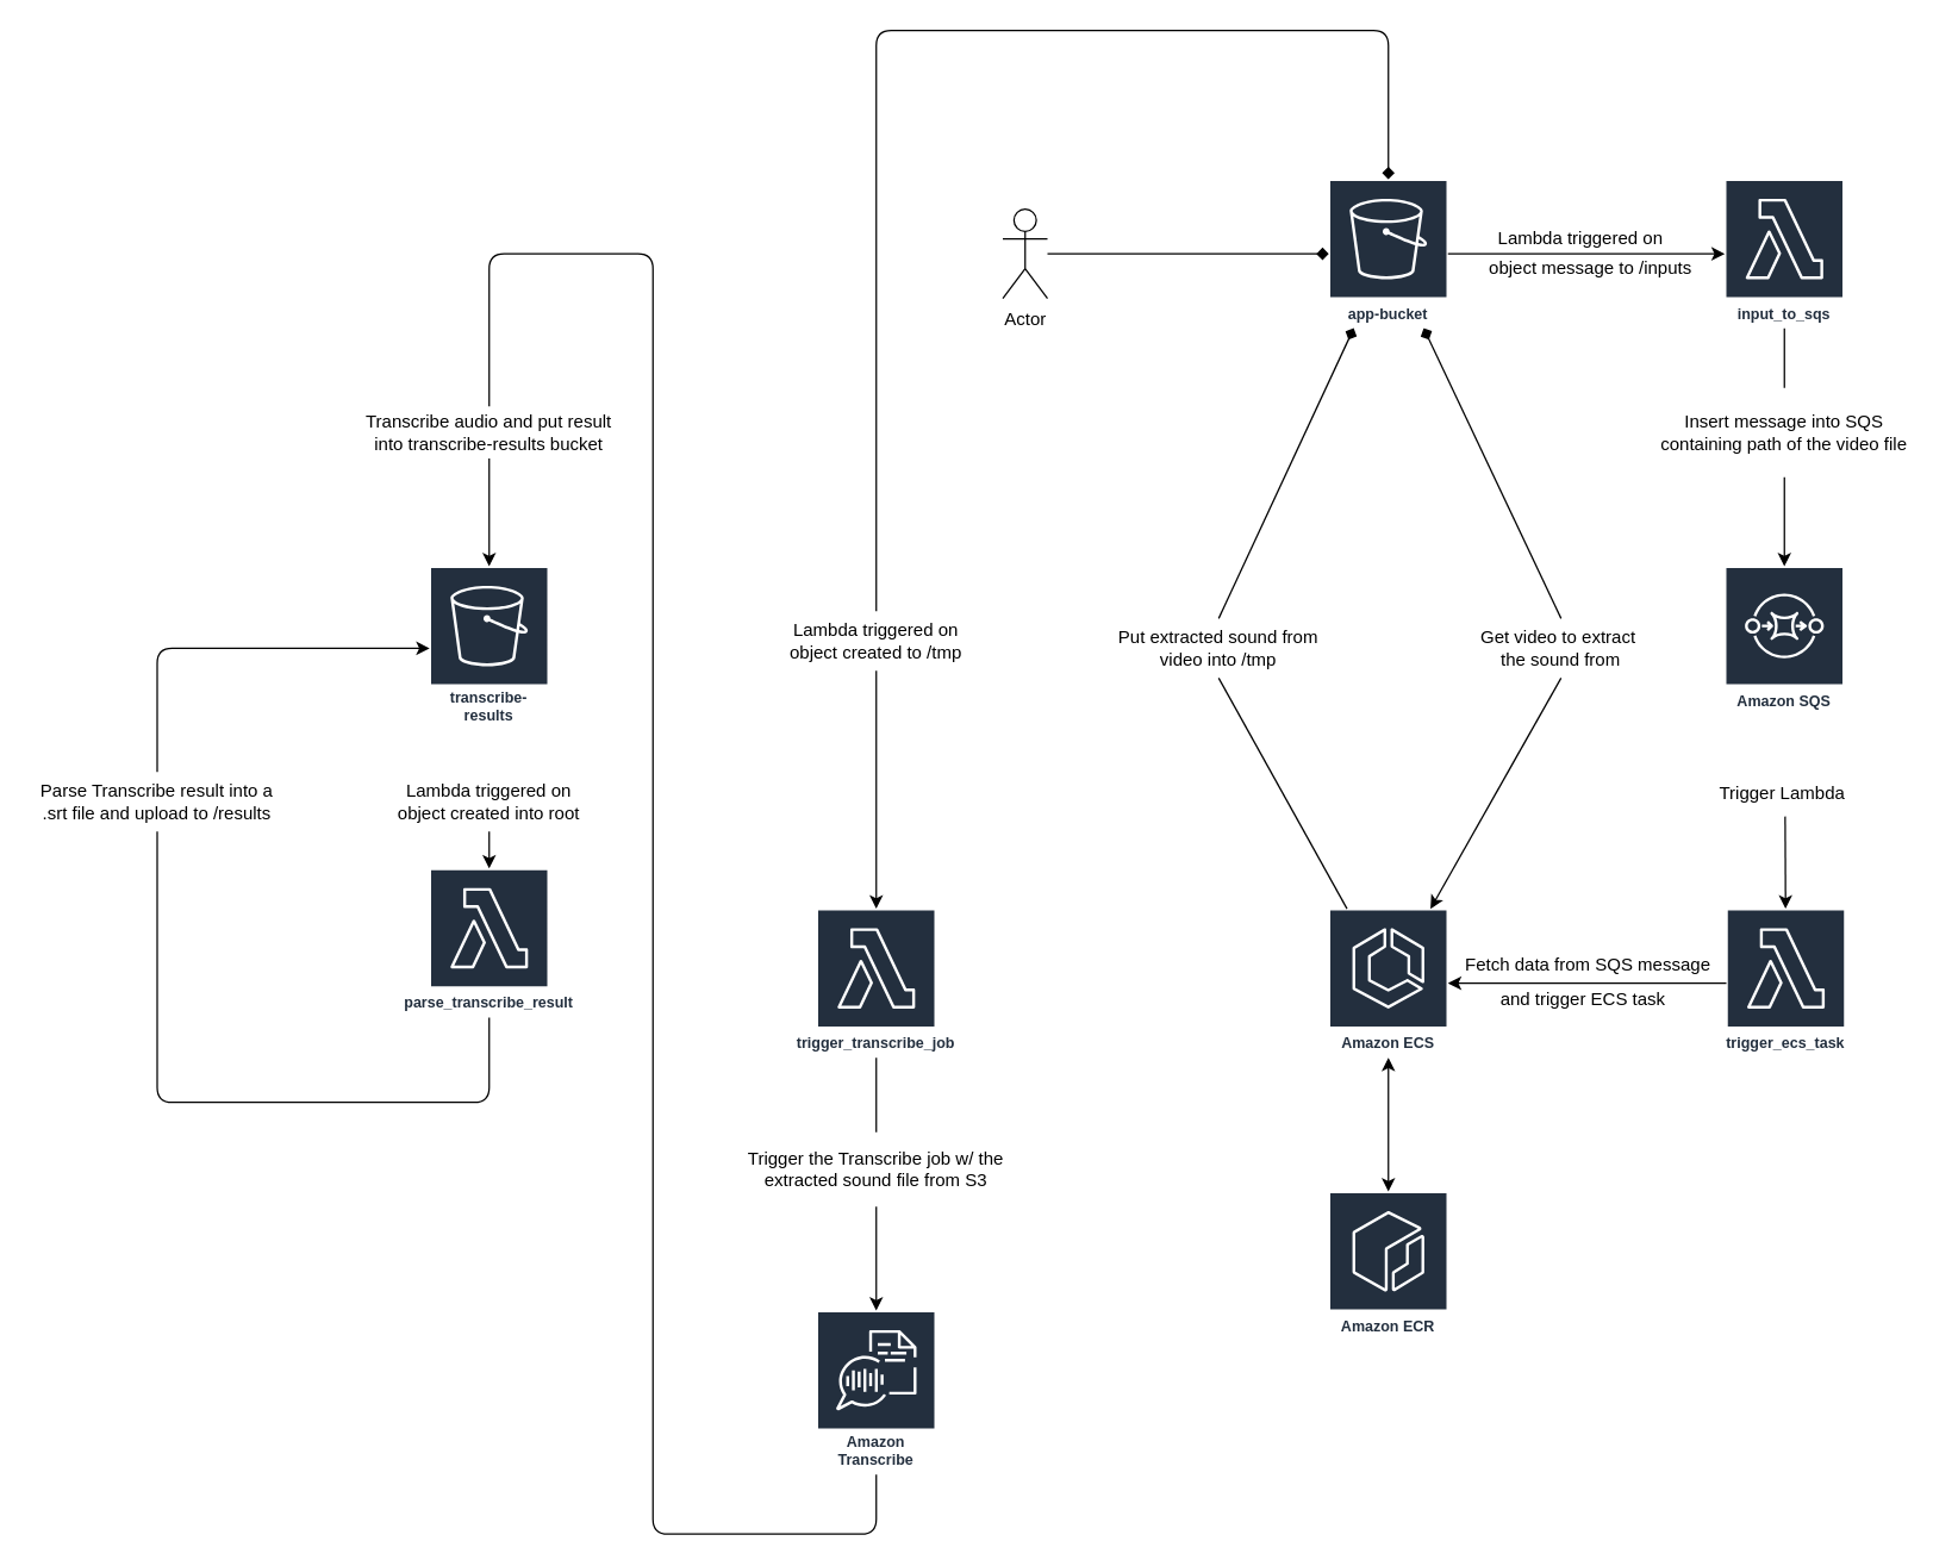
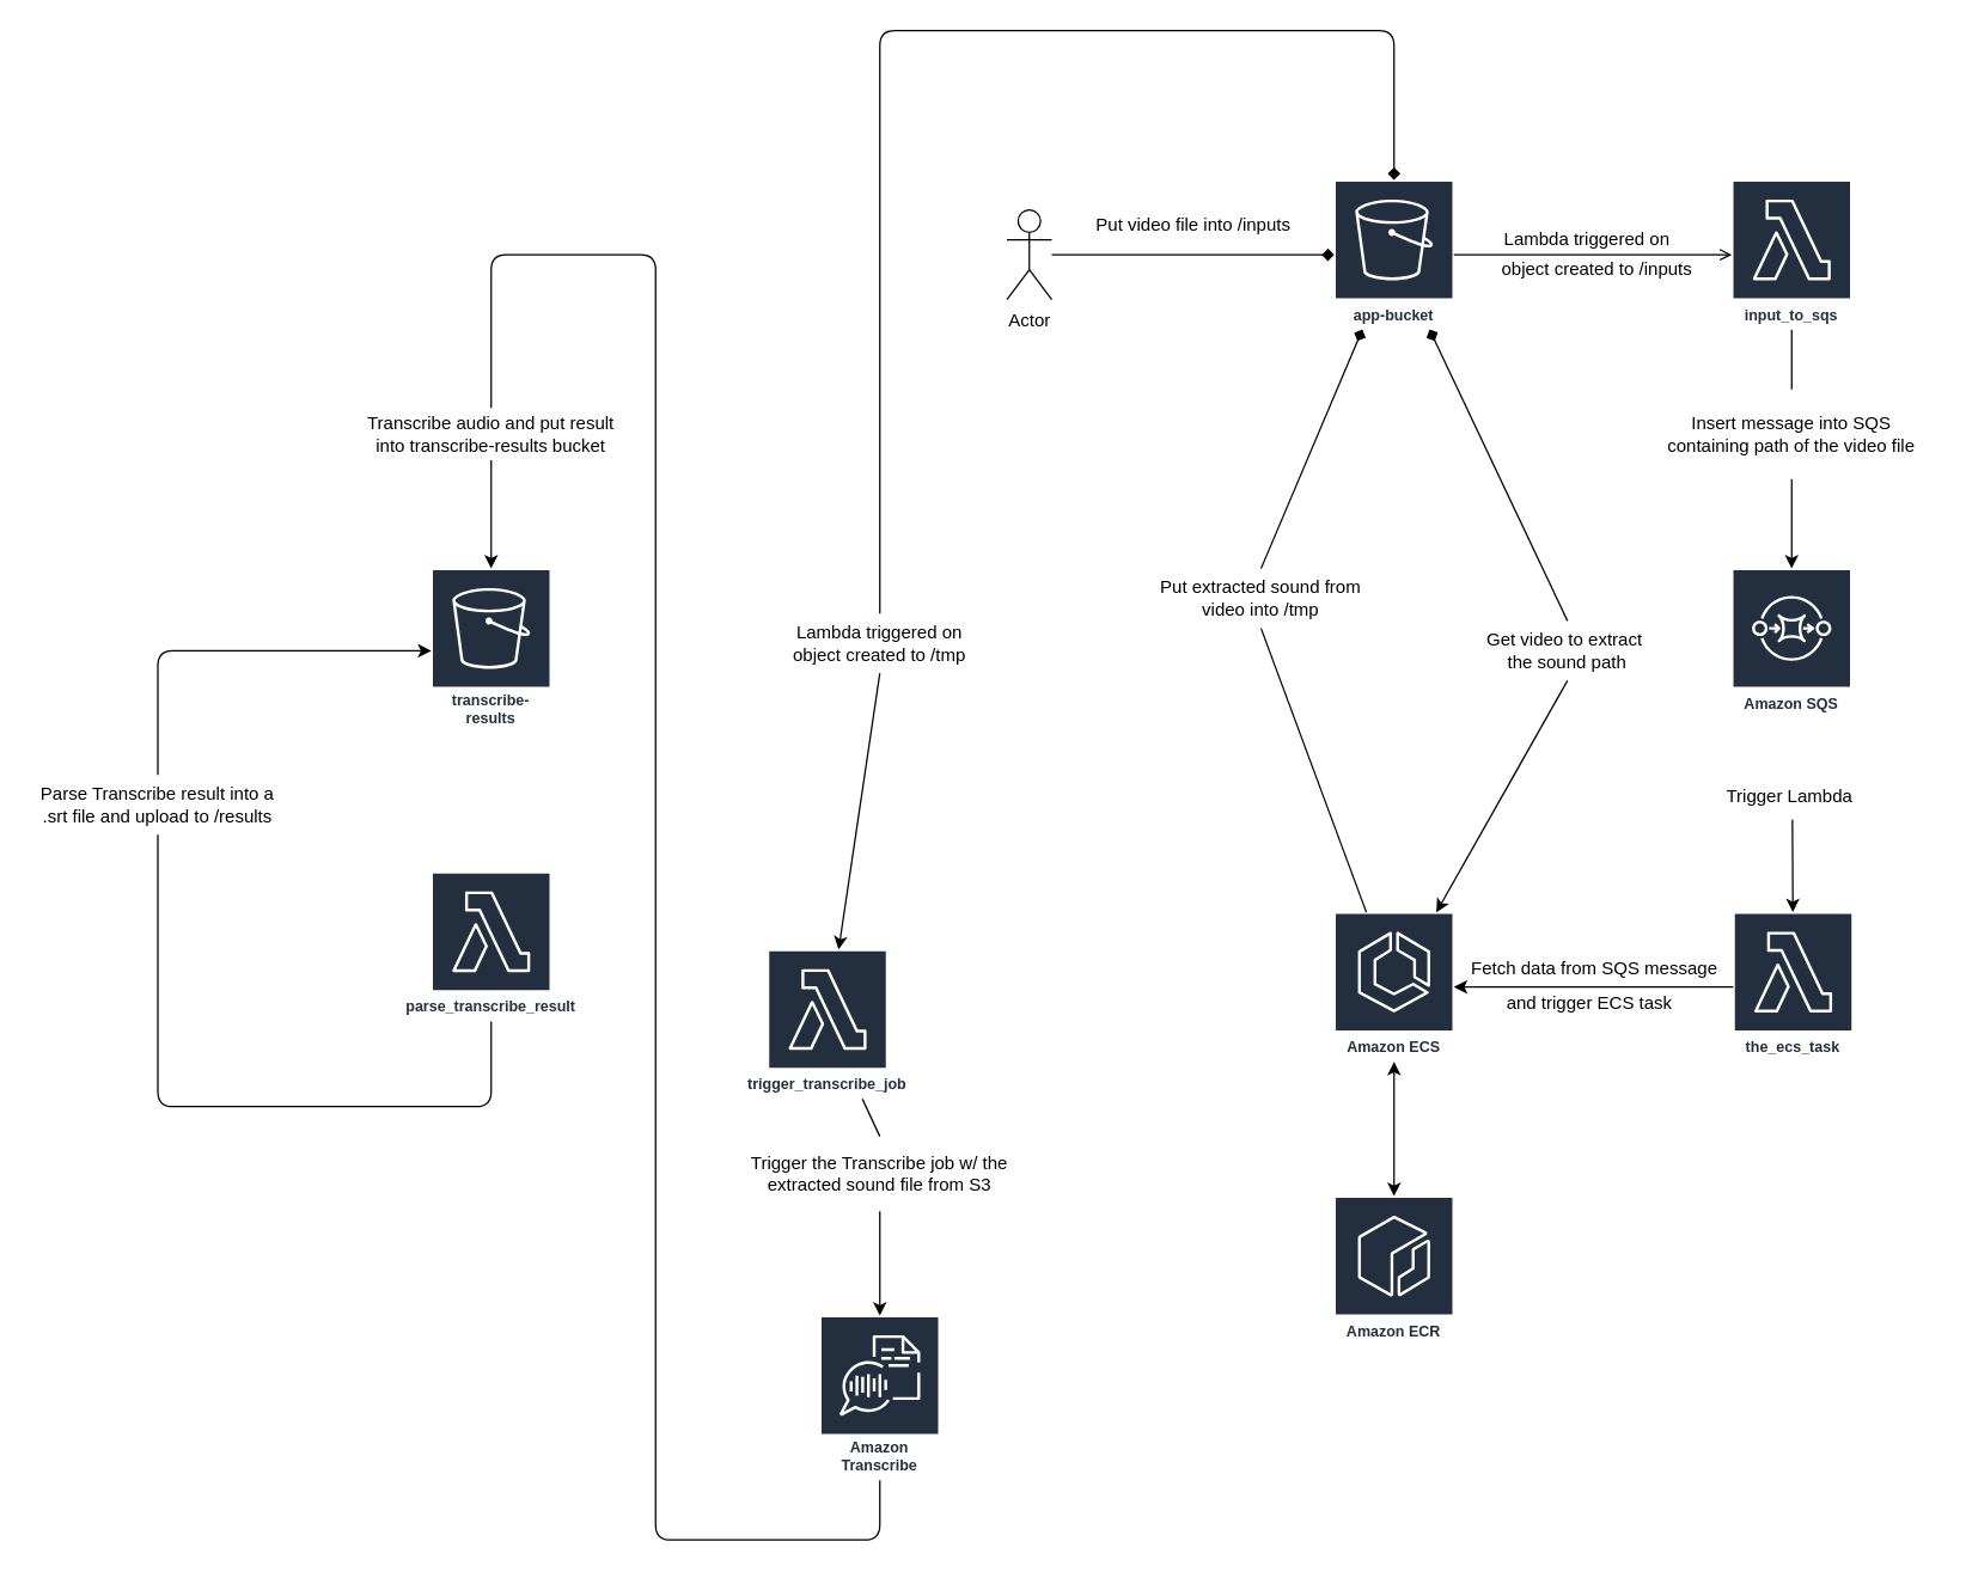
  <mxCell id="0" />
  <mxCell id="1" parent="0" />
  <mxCell id="2" value="app-bucket" style="outlineConnect=0;fontColor=#232F3E;gradientColor=none;strokeColor=#ffffff;fillColor=#232F3E;dashed=0;verticalLabelPosition=middle;verticalAlign=bottom;align=center;html=1;whiteSpace=wrap;fontSize=10;fontStyle=1;spacing=3;shape=mxgraph.aws4.productIcon;prIcon=mxgraph.aws4.s3;" parent="1" vertex="1"><mxGeometry x="892" y="120" width="80" height="100" as="geometry" /></mxCell>
  <mxCell id="3" value="input_to_sqs" style="outlineConnect=0;fontColor=#232F3E;gradientColor=none;strokeColor=#ffffff;fillColor=#232F3E;dashed=0;verticalLabelPosition=middle;verticalAlign=bottom;align=center;html=1;whiteSpace=wrap;fontSize=10;fontStyle=1;spacing=3;shape=mxgraph.aws4.productIcon;prIcon=mxgraph.aws4.lambda;" parent="1" vertex="1"><mxGeometry x="1158" y="120" width="80" height="100" as="geometry" /></mxCell>
  <mxCell id="4" value="Amazon Transcribe" style="outlineConnect=0;fontColor=#232F3E;gradientColor=none;strokeColor=#ffffff;fillColor=#232F3E;dashed=0;verticalLabelPosition=middle;verticalAlign=bottom;align=center;html=1;whiteSpace=wrap;fontSize=10;fontStyle=1;spacing=3;shape=mxgraph.aws4.productIcon;prIcon=mxgraph.aws4.transcribe;" parent="1" vertex="1"><mxGeometry x="548" y="880" width="80" height="110" as="geometry" /></mxCell>
  <mxCell id="5" value="Amazon SQS" style="outlineConnect=0;fontColor=#232F3E;gradientColor=none;strokeColor=#ffffff;fillColor=#232F3E;dashed=0;verticalLabelPosition=middle;verticalAlign=bottom;align=center;html=1;whiteSpace=wrap;fontSize=10;fontStyle=1;spacing=3;shape=mxgraph.aws4.productIcon;prIcon=mxgraph.aws4.sqs;" parent="1" vertex="1"><mxGeometry x="1158" y="380" width="80" height="100" as="geometry" /></mxCell>
  <mxCell id="6" value="Actor" style="shape=umlActor;verticalLabelPosition=bottom;labelBackgroundColor=#ffffff;verticalAlign=top;html=1;outlineConnect=0;" parent="1" vertex="1"><mxGeometry x="673" y="140" width="30" height="60" as="geometry" /></mxCell>
  <mxCell id="7" value="Amazon ECS" style="outlineConnect=0;fontColor=#232F3E;gradientColor=none;strokeColor=#ffffff;fillColor=#232F3E;dashed=0;verticalLabelPosition=middle;verticalAlign=bottom;align=center;html=1;whiteSpace=wrap;fontSize=10;fontStyle=1;spacing=3;shape=mxgraph.aws4.productIcon;prIcon=mxgraph.aws4.ecs;" parent="1" vertex="1"><mxGeometry x="892" y="610" width="80" height="100" as="geometry" /></mxCell>
  <mxCell id="8" value="Amazon ECR" style="outlineConnect=0;fontColor=#232F3E;gradientColor=none;strokeColor=#ffffff;fillColor=#232F3E;dashed=0;verticalLabelPosition=middle;verticalAlign=bottom;align=center;html=1;whiteSpace=wrap;fontSize=10;fontStyle=1;spacing=3;shape=mxgraph.aws4.productIcon;prIcon=mxgraph.aws4.ecr;" parent="1" vertex="1"><mxGeometry x="892" y="800" width="80" height="100" as="geometry" /></mxCell>
  <mxCell id="9" value="" style="endArrow=diamond;html=1;" parent="1" source="6" target="2" edge="1"><mxGeometry width="50" height="50" relative="1" as="geometry"><mxPoint x="898" y="590" as="sourcePoint" /><mxPoint x="948" y="540" as="targetPoint" /></mxGeometry></mxCell>
- <mxCell id="11" value="" style="endArrow=classic;html=1;" parent="1" source="2" target="3" edge="1"><mxGeometry width="50" height="50" relative="1" as="geometry"><mxPoint x="1008" y="169.5" as="sourcePoint" /><mxPoint x="1138" y="169.5" as="targetPoint" /></mxGeometry></mxCell>
+ <mxCell id="10" value="Put video file into /inputs" style="text;html=1;strokeColor=none;fillColor=none;align=center;verticalAlign=middle;whiteSpace=wrap;rounded=0;" parent="1" vertex="1"><mxGeometry x="728" y="140" width="140" height="20" as="geometry" /></mxCell>
+ <mxCell id="11" value="" style="endArrow=open;html=1;" parent="1" source="2" target="3" edge="1"><mxGeometry width="50" height="50" relative="1" as="geometry"><mxPoint x="1008" y="169.5" as="sourcePoint" /><mxPoint x="1138" y="169.5" as="targetPoint" /></mxGeometry></mxCell>
  <mxCell id="12" value="Lambda triggered on&amp;nbsp;" style="text;html=1;strokeColor=none;fillColor=none;align=center;verticalAlign=middle;whiteSpace=wrap;rounded=0;" parent="1" vertex="1"><mxGeometry x="983" y="150" width="160" height="20" as="geometry" /></mxCell>
  <mxCell id="13" value="Insert message into SQS containing path of the video file" style="text;html=1;strokeColor=none;fillColor=none;align=center;verticalAlign=middle;whiteSpace=wrap;rounded=0;" parent="1" vertex="1"><mxGeometry x="1103" y="260" width="190" height="60" as="geometry" /></mxCell>
  <mxCell id="14" value="" style="endArrow=none;html=1;" parent="1" source="13" target="3" edge="1"><mxGeometry width="50" height="50" relative="1" as="geometry"><mxPoint x="898" y="600" as="sourcePoint" /><mxPoint x="948" y="550" as="targetPoint" /></mxGeometry></mxCell>
  <mxCell id="15" value="" style="endArrow=classic;html=1;" parent="1" source="13" target="5" edge="1"><mxGeometry width="50" height="50" relative="1" as="geometry"><mxPoint x="898" y="600" as="sourcePoint" /><mxPoint x="948" y="550" as="targetPoint" /></mxGeometry></mxCell>
- <mxCell id="16" value="trigger_ecs_task" style="outlineConnect=0;fontColor=#232F3E;gradientColor=none;strokeColor=#ffffff;fillColor=#232F3E;dashed=0;verticalLabelPosition=middle;verticalAlign=bottom;align=center;html=1;whiteSpace=wrap;fontSize=10;fontStyle=1;spacing=3;shape=mxgraph.aws4.productIcon;prIcon=mxgraph.aws4.lambda;" parent="1" vertex="1"><mxGeometry x="1159" y="610" width="80" height="100" as="geometry" /></mxCell>
+ <mxCell id="16" value="the_ecs_task" style="outlineConnect=0;fontColor=#232F3E;gradientColor=none;strokeColor=#ffffff;fillColor=#232F3E;dashed=0;verticalLabelPosition=middle;verticalAlign=bottom;align=center;html=1;whiteSpace=wrap;fontSize=10;fontStyle=1;spacing=3;shape=mxgraph.aws4.productIcon;prIcon=mxgraph.aws4.lambda;" parent="1" vertex="1"><mxGeometry x="1159" y="610" width="80" height="100" as="geometry" /></mxCell>
  <mxCell id="17" value="Trigger Lambda&amp;nbsp;" style="text;html=1;strokeColor=none;fillColor=none;align=center;verticalAlign=middle;whiteSpace=wrap;rounded=0;" parent="1" vertex="1"><mxGeometry x="1141" y="518" width="115" height="30" as="geometry" /></mxCell>
  <mxCell id="18" value="" style="endArrow=classic;html=1;exitX=0.5;exitY=1;exitDx=0;exitDy=0;" parent="1" source="17" target="16" edge="1"><mxGeometry width="50" height="50" relative="1" as="geometry"><mxPoint x="898" y="600" as="sourcePoint" /><mxPoint x="948" y="550" as="targetPoint" /></mxGeometry></mxCell>
  <mxCell id="19" value="" style="endArrow=classic;html=1;" parent="1" source="16" target="7" edge="1"><mxGeometry width="50" height="50" relative="1" as="geometry"><mxPoint x="898" y="600" as="sourcePoint" /><mxPoint x="948" y="550" as="targetPoint" /></mxGeometry></mxCell>
  <mxCell id="20" value="Fetch data from SQS message&amp;nbsp;" style="text;html=1;strokeColor=none;fillColor=none;align=center;verticalAlign=middle;whiteSpace=wrap;rounded=0;" parent="1" vertex="1"><mxGeometry x="958" y="632" width="220" height="32" as="geometry" /></mxCell>
  <mxCell id="21" value="and trigger ECS task" style="text;html=1;strokeColor=none;fillColor=none;align=center;verticalAlign=middle;whiteSpace=wrap;rounded=0;" parent="1" vertex="1"><mxGeometry x="998" y="661" width="130" height="20" as="geometry" /></mxCell>
- <mxCell id="22" value="object message to /inputs" style="text;html=1;strokeColor=none;fillColor=none;align=center;verticalAlign=middle;whiteSpace=wrap;rounded=0;" parent="1" vertex="1"><mxGeometry x="988" y="170" width="160" height="20" as="geometry" /></mxCell>
- <mxCell id="23" value="Put extracted sound from video into /tmp" style="text;html=1;strokeColor=none;fillColor=none;align=center;verticalAlign=middle;whiteSpace=wrap;rounded=0;" parent="1" vertex="1"><mxGeometry x="738" y="415" width="160" height="40" as="geometry" /></mxCell>
+ <mxCell id="22" value="object created to /inputs" style="text;html=1;strokeColor=none;fillColor=none;align=center;verticalAlign=middle;whiteSpace=wrap;rounded=0;" parent="1" vertex="1"><mxGeometry x="988" y="170" width="160" height="20" as="geometry" /></mxCell>
+ <mxCell id="23" value="Put extracted sound from video into /tmp" style="text;html=1;strokeColor=none;fillColor=none;align=center;verticalAlign=middle;whiteSpace=wrap;rounded=0;" parent="1" vertex="1"><mxGeometry x="763" y="380" width="160" height="40" as="geometry" /></mxCell>
  <mxCell id="24" value="" style="endArrow=none;html=1;entryX=0.5;entryY=1;entryDx=0;entryDy=0;" parent="1" source="7" target="23" edge="1"><mxGeometry width="50" height="50" relative="1" as="geometry"><mxPoint x="898" y="580" as="sourcePoint" /><mxPoint x="948" y="530" as="targetPoint" /></mxGeometry></mxCell>
  <mxCell id="25" value="" style="endArrow=diamond;html=1;exitX=0.5;exitY=0;exitDx=0;exitDy=0;" parent="1" source="23" target="2" edge="1"><mxGeometry width="50" height="50" relative="1" as="geometry"><mxPoint x="898" y="580" as="sourcePoint" /><mxPoint x="948" y="530" as="targetPoint" /></mxGeometry></mxCell>
  <mxCell id="26" value="Lambda triggered on&lt;br&gt;object created to /tmp" style="text;html=1;strokeColor=none;fillColor=none;align=center;verticalAlign=middle;whiteSpace=wrap;rounded=0;" parent="1" vertex="1"><mxGeometry y="410" width="140" height="40" as="geometry" x="518" /></mxCell>
  <mxCell id="27" style="edgeStyle=orthogonalEdgeStyle;rounded=0;orthogonalLoop=1;jettySize=auto;html=1;exitX=0.5;exitY=1;exitDx=0;exitDy=0;" parent="1" source="26" target="26" edge="1"><mxGeometry relative="1" as="geometry" /></mxCell>
- <mxCell id="28" value="trigger_transcribe_job&lt;br&gt;" style="outlineConnect=0;fontColor=#232F3E;gradientColor=none;strokeColor=#ffffff;fillColor=#232F3E;dashed=0;verticalLabelPosition=middle;verticalAlign=bottom;align=center;html=1;whiteSpace=wrap;fontSize=10;fontStyle=1;spacing=3;shape=mxgraph.aws4.productIcon;prIcon=mxgraph.aws4.lambda;" parent="1" vertex="1"><mxGeometry x="548" y="610" width="80" height="100" as="geometry" /></mxCell>
+ <mxCell id="28" value="trigger_transcribe_job&lt;br&gt;" style="outlineConnect=0;fontColor=#232F3E;gradientColor=none;strokeColor=#ffffff;fillColor=#232F3E;dashed=0;verticalLabelPosition=middle;verticalAlign=bottom;align=center;html=1;whiteSpace=wrap;fontSize=10;fontStyle=1;spacing=3;shape=mxgraph.aws4.productIcon;prIcon=mxgraph.aws4.lambda;" parent="1" vertex="1"><mxGeometry x="513" y="635" width="80" height="100" as="geometry" /></mxCell>
  <mxCell id="29" value="" style="endArrow=diamond;html=1;exitX=0.5;exitY=0;exitDx=0;exitDy=0;" parent="1" source="26" target="2" edge="1"><mxGeometry width="50" height="50" relative="1" as="geometry"><mxPoint x="858" y="530" as="sourcePoint" /><mxPoint x="908" y="480" as="targetPoint" /><Array as="points"><mxPoint x="588" y="20" /><mxPoint x="932" y="20" /></Array></mxGeometry></mxCell>
  <mxCell id="30" value="" style="endArrow=classic;html=1;exitX=0.5;exitY=1;exitDx=0;exitDy=0;" parent="1" source="26" target="28" edge="1"><mxGeometry width="50" height="50" relative="1" as="geometry"><mxPoint x="858" y="530" as="sourcePoint" /><mxPoint x="908" y="480" as="targetPoint" /></mxGeometry></mxCell>
  <mxCell id="31" value="Trigger the Transcribe job w/ the extracted sound file from S3" style="text;html=1;strokeColor=none;fillColor=none;align=center;verticalAlign=middle;whiteSpace=wrap;rounded=0;" parent="1" vertex="1"><mxGeometry x="478" y="760" width="220" height="50" as="geometry" /></mxCell>
  <mxCell id="32" value="" style="endArrow=classic;startArrow=classic;html=1;" parent="1" source="8" target="7" edge="1"><mxGeometry width="50" height="50" relative="1" as="geometry"><mxPoint x="688" y="610" as="sourcePoint" /><mxPoint x="738" y="560" as="targetPoint" /></mxGeometry></mxCell>
  <mxCell id="33" value="" style="endArrow=none;html=1;exitX=0.5;exitY=0;exitDx=0;exitDy=0;" parent="1" source="31" target="28" edge="1"><mxGeometry width="50" height="50" relative="1" as="geometry"><mxPoint x="1068" y="610" as="sourcePoint" /><mxPoint x="1118" y="560" as="targetPoint" /></mxGeometry></mxCell>
  <mxCell id="34" value="" style="endArrow=classic;html=1;exitX=0.5;exitY=1;exitDx=0;exitDy=0;" parent="1" source="31" target="4" edge="1"><mxGeometry width="50" height="50" relative="1" as="geometry"><mxPoint x="1068" y="770" as="sourcePoint" /><mxPoint x="1118" y="720" as="targetPoint" /></mxGeometry></mxCell>
  <mxCell id="35" value="transcribe-results" style="outlineConnect=0;fontColor=#232F3E;gradientColor=none;strokeColor=#ffffff;fillColor=#232F3E;dashed=0;verticalLabelPosition=middle;verticalAlign=bottom;align=center;html=1;whiteSpace=wrap;fontSize=10;fontStyle=1;spacing=3;shape=mxgraph.aws4.productIcon;prIcon=mxgraph.aws4.s3;" parent="1" vertex="1"><mxGeometry x="288" y="380" width="80" height="110" as="geometry" /></mxCell>
  <mxCell id="36" value="parse_transcribe_result" style="outlineConnect=0;fontColor=#232F3E;gradientColor=none;strokeColor=#ffffff;fillColor=#232F3E;dashed=0;verticalLabelPosition=middle;verticalAlign=bottom;align=center;html=1;whiteSpace=wrap;fontSize=10;fontStyle=1;spacing=3;shape=mxgraph.aws4.productIcon;prIcon=mxgraph.aws4.lambda;" parent="1" vertex="1"><mxGeometry x="288" y="583" width="80" height="100" as="geometry" /></mxCell>
  <mxCell id="37" value="Transcribe audio and put result into transcribe-results bucket" style="text;html=1;strokeColor=none;fillColor=none;align=center;verticalAlign=middle;whiteSpace=wrap;rounded=0;" parent="1" vertex="1"><mxGeometry x="238" y="272.5" width="180" height="35" as="geometry" /></mxCell>
  <mxCell id="38" value="" style="endArrow=none;html=1;exitX=0.5;exitY=0;exitDx=0;exitDy=0;" parent="1" source="37" target="4" edge="1"><mxGeometry width="50" height="50" relative="1" as="geometry"><mxPoint x="1068" y="580" as="sourcePoint" /><mxPoint x="1118" y="530" as="targetPoint" /><Array as="points"><mxPoint x="328" y="170" /><mxPoint x="438" y="170" /><mxPoint x="438" y="1030" /><mxPoint x="588" y="1030" /></Array></mxGeometry></mxCell>
  <mxCell id="39" value="" style="endArrow=classic;html=1;exitX=0.5;exitY=1;exitDx=0;exitDy=0;" parent="1" source="37" target="35" edge="1"><mxGeometry width="50" height="50" relative="1" as="geometry"><mxPoint x="1068" y="580" as="sourcePoint" /><mxPoint x="1118" y="530" as="targetPoint" /></mxGeometry></mxCell>
- <mxCell id="40" value="Lambda triggered on&lt;br&gt;object created into root" style="text;html=1;strokeColor=none;fillColor=none;align=center;verticalAlign=middle;whiteSpace=wrap;rounded=0;" parent="1" vertex="1"><mxGeometry x="258" y="518" width="140" height="40" as="geometry" /></mxCell>
- <mxCell id="41" value="" style="endArrow=classic;html=1;exitX=0.5;exitY=1;exitDx=0;exitDy=0;" parent="1" source="40" target="36" edge="1"><mxGeometry width="50" height="50" relative="1" as="geometry"><mxPoint x="1078" y="580" as="sourcePoint" /><mxPoint x="1128" y="530" as="targetPoint" /></mxGeometry></mxCell>
  <mxCell id="42" value="Parse Transcribe result into a .srt file and upload to /results" style="text;html=1;strokeColor=none;fillColor=none;align=center;verticalAlign=middle;whiteSpace=wrap;rounded=0;" parent="1" vertex="1"><mxGeometry x="20" y="518" width="170" height="40" as="geometry" /></mxCell>
  <mxCell id="43" value="" style="endArrow=none;html=1;exitX=0.5;exitY=1;exitDx=0;exitDy=0;" parent="1" source="42" target="36" edge="1"><mxGeometry width="50" height="50" relative="1" as="geometry"><mxPoint x="718" y="580" as="sourcePoint" /><mxPoint x="768" y="530" as="targetPoint" /><Array as="points"><mxPoint x="105" y="740" /><mxPoint x="328" y="740" /></Array></mxGeometry></mxCell>
  <mxCell id="44" value="" style="endArrow=classic;html=1;exitX=0.5;exitY=0;exitDx=0;exitDy=0;" parent="1" source="42" target="35" edge="1"><mxGeometry width="50" height="50" relative="1" as="geometry"><mxPoint x="718" y="580" as="sourcePoint" /><mxPoint x="768" y="530" as="targetPoint" /><Array as="points"><mxPoint x="105" y="435" /></Array></mxGeometry></mxCell>
- <mxCell id="45" value="Get video to extract&amp;nbsp;&lt;br&gt;the sound from" style="text;html=1;strokeColor=none;fillColor=none;align=center;verticalAlign=middle;whiteSpace=wrap;rounded=0;" vertex="1" parent="1"><mxGeometry x="968" y="415" width="160" height="40" as="geometry" /></mxCell>
+ <mxCell id="45" value="Get video to extract&amp;nbsp;&lt;br&gt;the sound path" style="text;html=1;strokeColor=none;fillColor=none;align=center;verticalAlign=middle;whiteSpace=wrap;rounded=0;" vertex="1" parent="1"><mxGeometry x="968" y="415" width="160" height="40" as="geometry" /></mxCell>
  <mxCell id="46" value="" style="endArrow=classic;html=1;exitX=0.5;exitY=1;exitDx=0;exitDy=0;" edge="1" parent="1" source="45" target="7"><mxGeometry width="50" height="50" relative="1" as="geometry"><mxPoint x="828" y="425" as="sourcePoint" /><mxPoint x="918.735" y="230" as="targetPoint" /></mxGeometry></mxCell>
  <mxCell id="47" value="" style="endArrow=diamond;html=1;exitX=0.5;exitY=0;exitDx=0;exitDy=0;" edge="1" parent="1" source="45" target="2"><mxGeometry width="50" height="50" relative="1" as="geometry"><mxPoint x="914.195" y="620" as="sourcePoint" /><mxPoint x="828" y="465" as="targetPoint" /></mxGeometry></mxCell>
